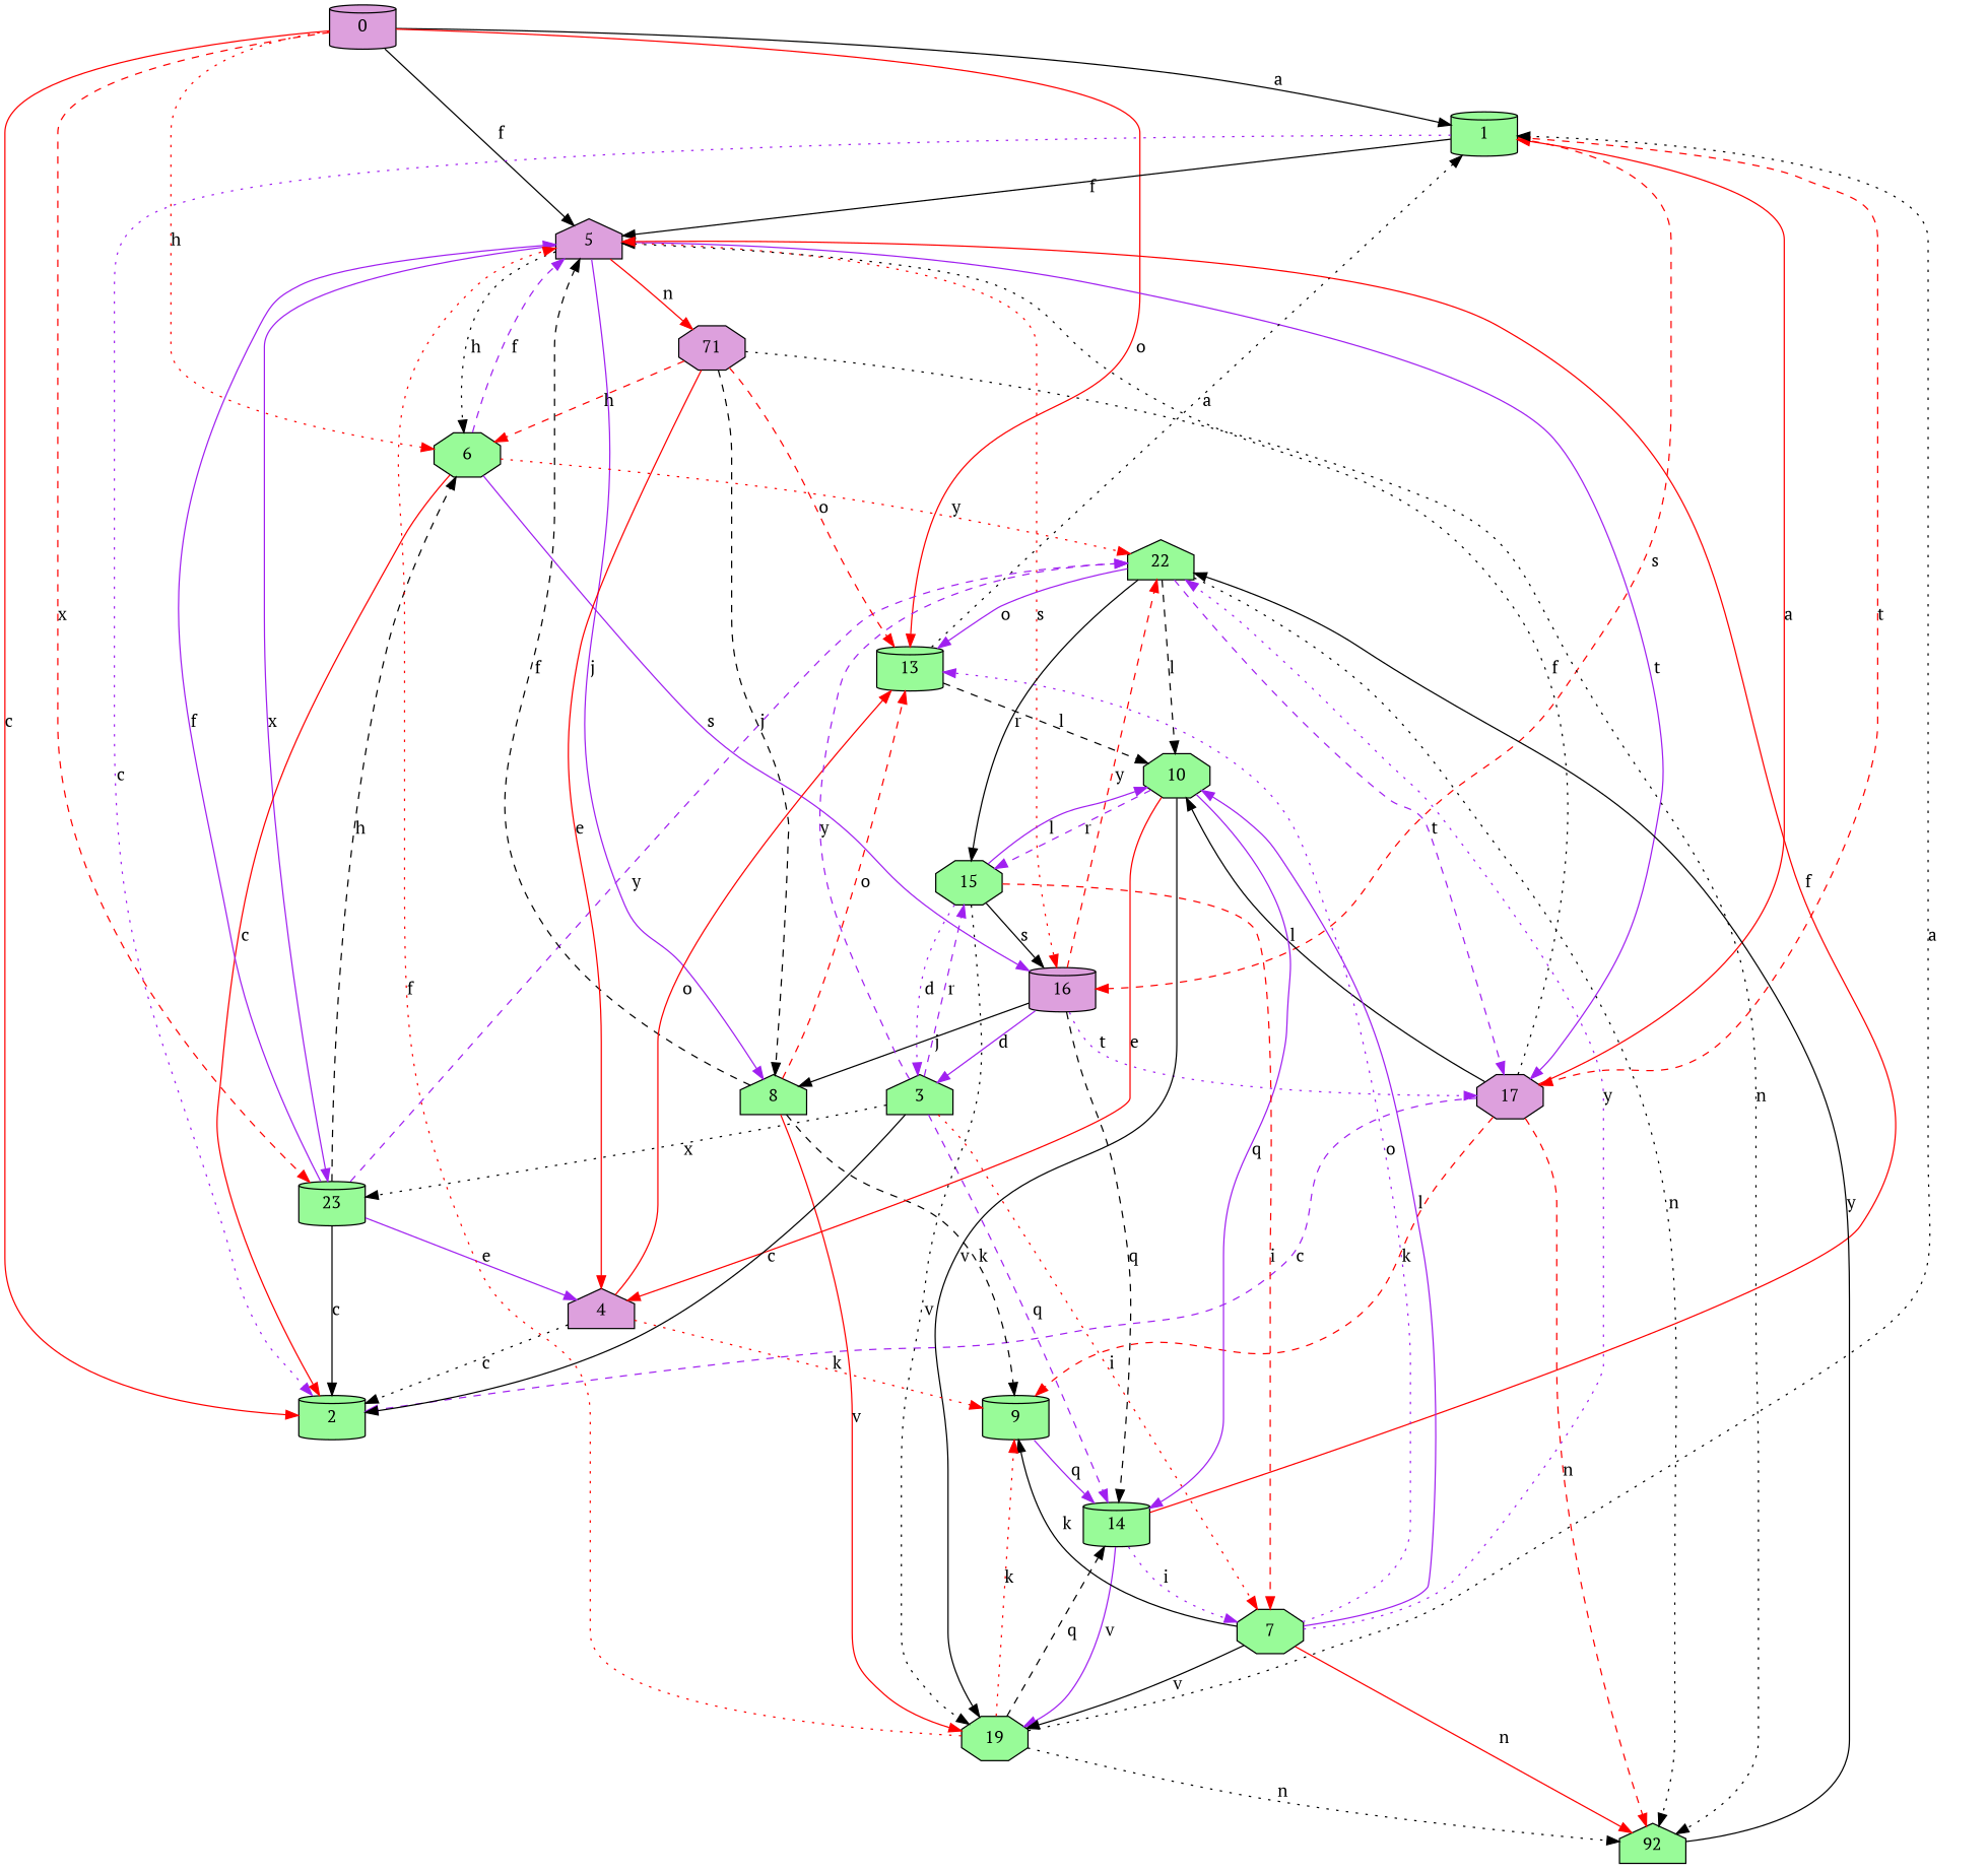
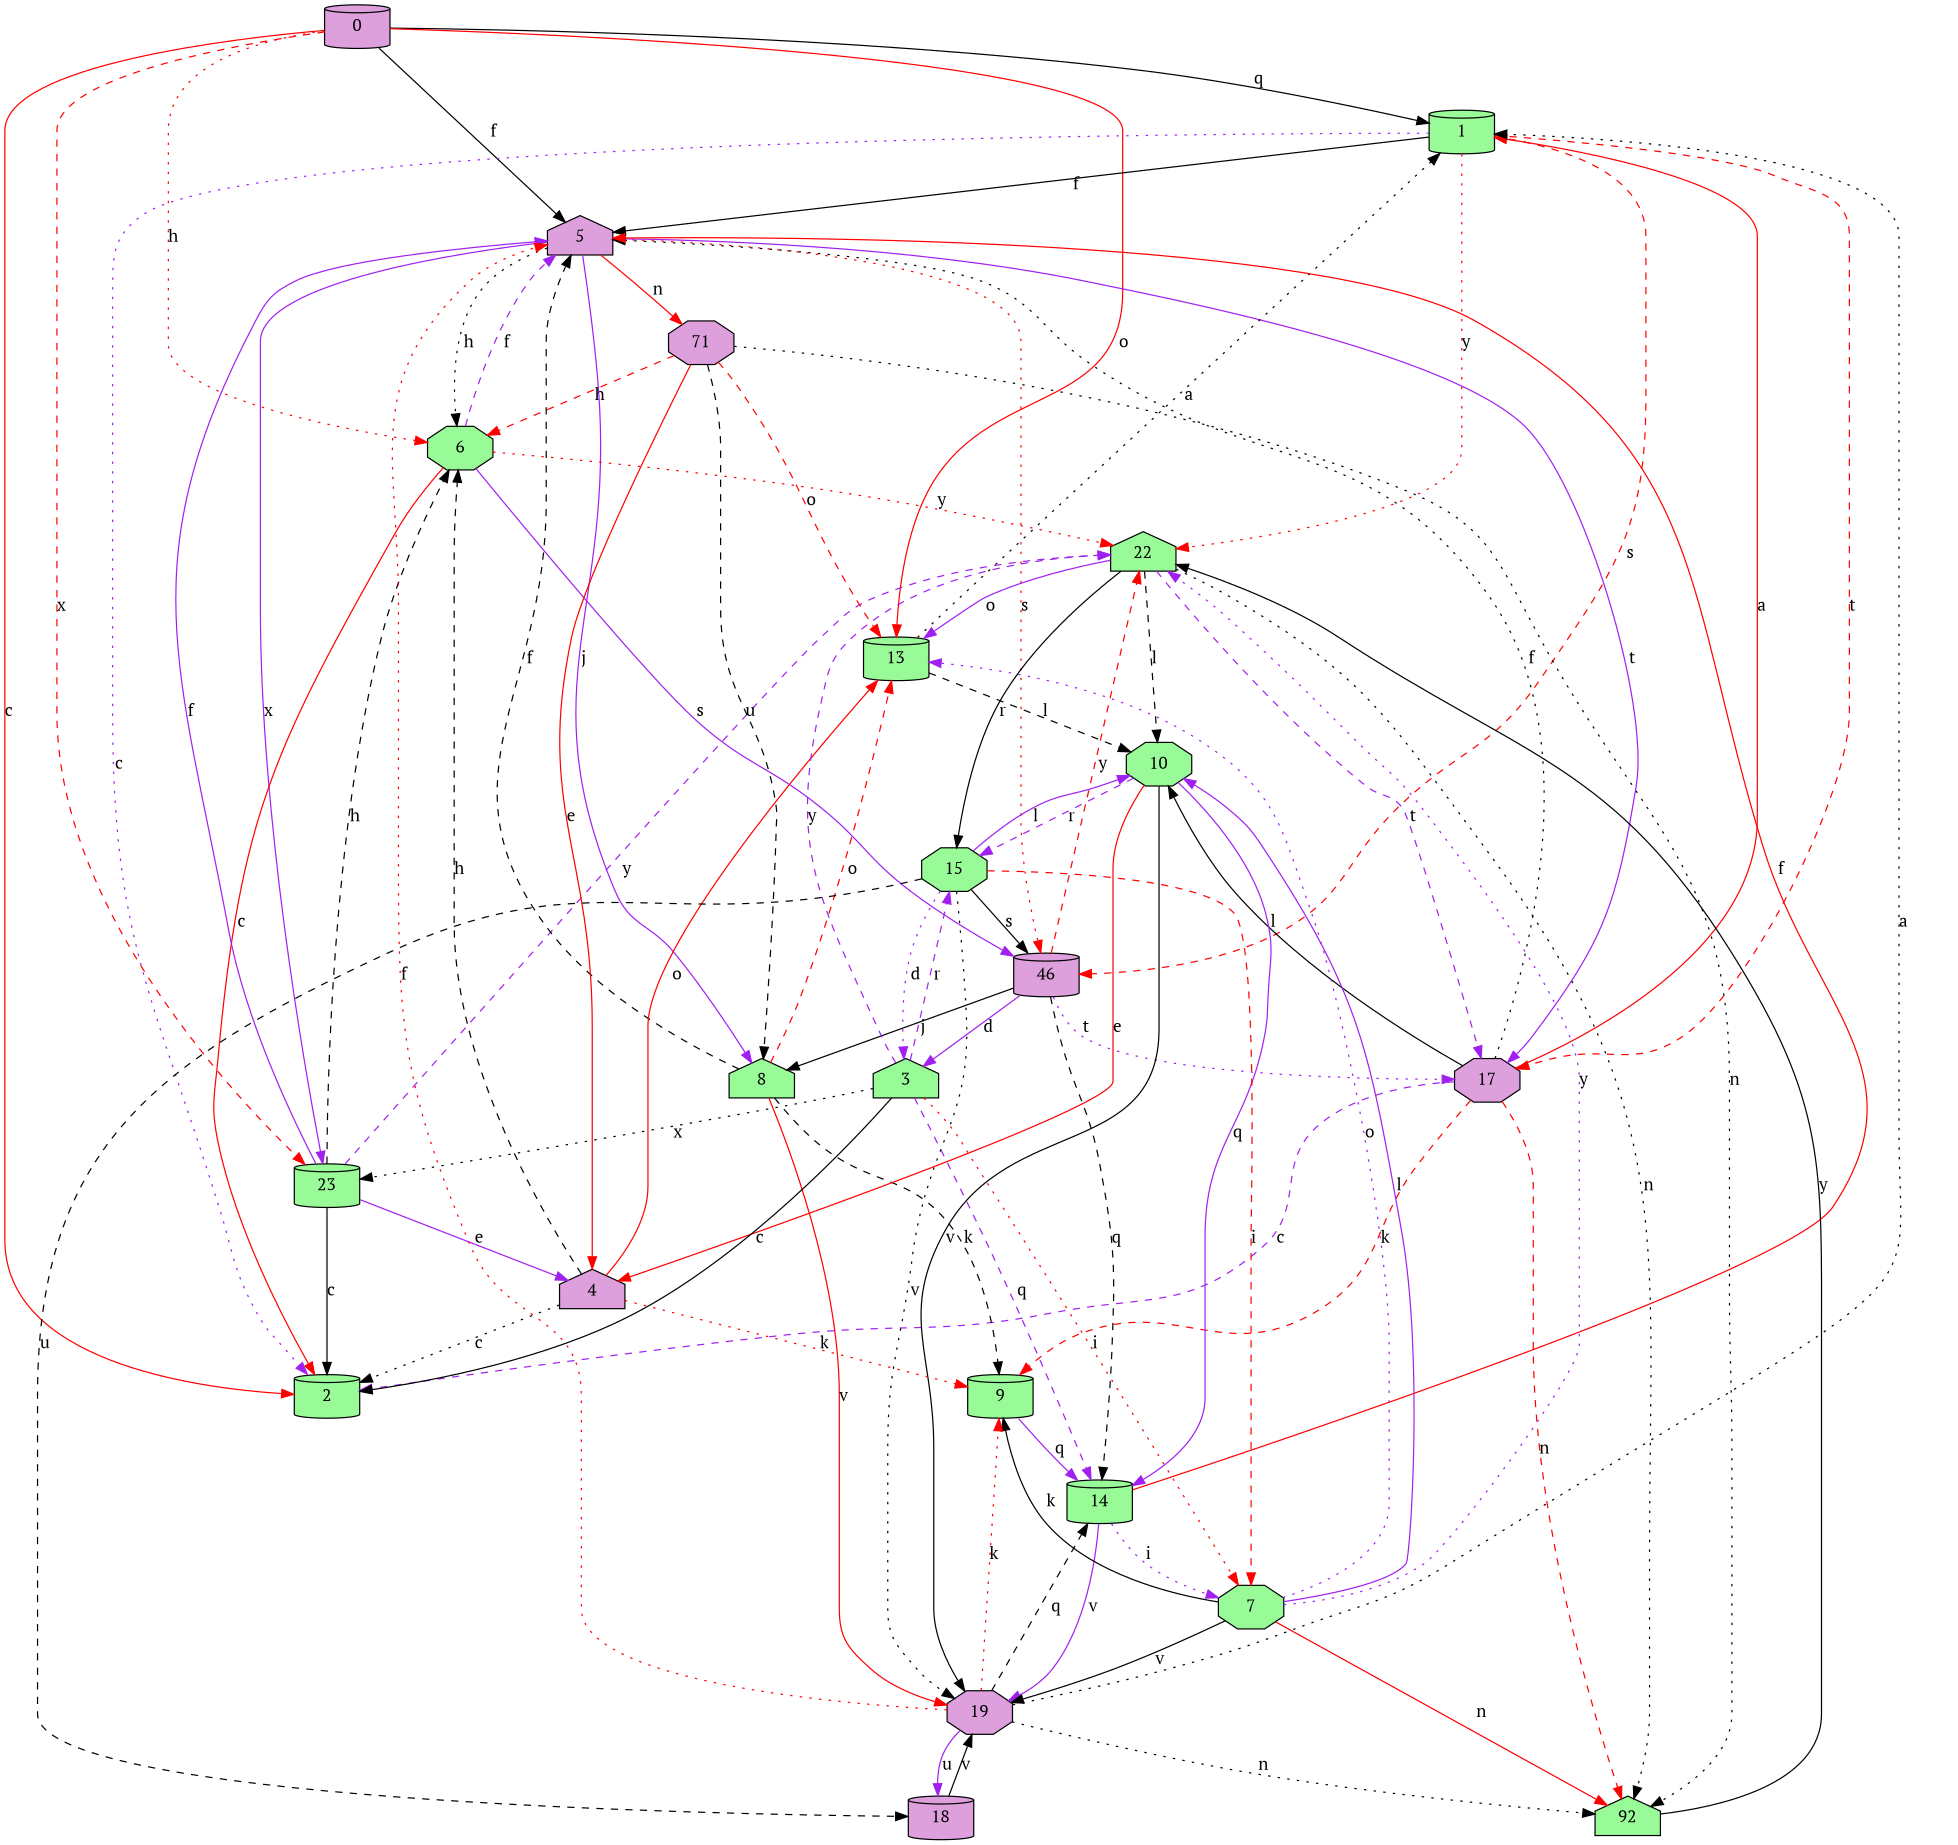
  strict digraph {
    fontname="PT Serif"
    node [fillcolor=palegreen fontname="PT Serif" shape=cylinder style=filled]
    edge [color=black fontname="PT Serif" style=solid]
    0 [fillcolor=plum]
    1
    5 [fillcolor=plum shape=house]
    6 [shape=octagon]
    13
    n6 [label=23]
    2
-   16 [fillcolor=plum]
+   16 [fillcolor=plum label=46]
    17 [fillcolor=plum shape=octagon]
    22 [shape=house]
    8 [shape=house]
    n12 [fillcolor=plum label=71 shape=octagon]
    10 [shape=octagon]
    4 [fillcolor=plum shape=house]
    3 [shape=house]
    14
    9
    n18 [label=92 shape=house]
    15 [shape=octagon]
    7 [shape=octagon]
-   19 [shape=octagon]
-   0 -> 1 [label=a]
+   19 [fillcolor=plum shape=octagon]
+   18 [fillcolor=plum]
+   0 -> 1 [label=q]
    0 -> 5 [label=f]
    0 -> 6 [color=red label=h style=dotted]
    0 -> 13 [color=red label=o]
    0 -> n6 [color=red label=x style=dashed]
    0 -> 2 [color=red label=c]
    1 -> 5 [label=f]
    1 -> 2 [color=purple label=c style=dotted]
    1 -> 16 [color=red label=s style=dashed]
    1 -> 17 [color=red label=t style=dashed]
+   1 -> 22 [color=red label=y style=dotted]
    5 -> 6 [label=h style=dotted]
    5 -> n6 [color=purple label=x]
    5 -> 16 [color=red label=s style=dotted]
    5 -> 17 [color=purple label=t]
    5 -> 8 [color=purple label=j]
    5 -> n12 [color=red label=n]
    6 -> 5 [color=purple label=f style=dashed]
    6 -> 2 [color=red label=c]
    6 -> 16 [color=purple label=s]
    6 -> 22 [color=red label=y style=dotted]
    13 -> 1 [label=a style=dotted]
    13 -> 10 [label=l style=dashed]
    n6 -> 5 [color=purple label=f]
    n6 -> 6 [label=h style=dashed]
    n6 -> 2 [label=c]
    n6 -> 22 [color=purple label=y style=dashed]
    n6 -> 4 [color=purple label=e]
    16 -> 17 [color=purple label=t style=dotted]
    16 -> 22 [color=red label=y style=dashed]
    16 -> 8 [label=j]
    16 -> 3 [color=purple label=d]
    16 -> 14 [label=q style=dashed]
    17 -> 1 [color=red label=a]
    17 -> 5 [label=f style=dotted]
    17 -> 2 [color=purple label=c style=dashed]
    17 -> 10 [label=l]
    17 -> 9 [color=red label=k style=dashed]
    17 -> n18 [color=red label=n style=dashed]
    22 -> 13 [color=purple label=o]
    22 -> 17 [color=purple label=t style=dashed]
    22 -> 10 [label=l style=dashed]
    22 -> n18 [label=n style=dotted]
    22 -> 15 [label=r]
    8 -> 5 [label=f style=dashed]
    8 -> 13 [color=red label=o style=dashed]
    8 -> 9 [label=k style=dashed]
    8 -> 19 [color=red label=v]
    n12 -> 6 [color=red label=h style=dashed]
    n12 -> 13 [color=red label=o style=dashed]
-   n12 -> 8 [label=j style=dashed]
+   n12 -> 8 [label=u style=dashed]
    n12 -> 4 [color=red label=e]
    n12 -> n18 [label=n style=dotted]
    10 -> 4 [color=red label=e]
    10 -> 14 [color=purple label=q]
    10 -> 15 [color=purple label=r style=dashed]
    10 -> 19 [label=v]
+   4 -> 6 [label=h style=dashed]
    4 -> 13 [color=red label=o]
    4 -> 2 [label=c style=dotted]
    4 -> 9 [color=red label=k style=dotted]
    3 -> n6 [label=x style=dotted]
    3 -> 2 [label=c]
    3 -> 22 [color=purple label=y style=dashed]
    3 -> 14 [color=purple label=q style=dashed]
    3 -> 15 [color=purple label=r style=dashed]
    3 -> 7 [color=red label=i style=dotted]
    14 -> 5 [color=red label=f]
    14 -> 7 [color=purple label=i style=dotted]
    14 -> 19 [color=purple label=v]
    9 -> 14 [color=purple label=q]
    n18 -> 22 [label=y]
    15 -> 16 [label=s]
    15 -> 10 [color=purple label=l]
    15 -> 3 [color=purple label=d style=dotted]
    15 -> 7 [color=red label=i style=dashed]
    15 -> 19 [label=v style=dotted]
+   15 -> 18 [label=u style=dashed]
    7 -> 13 [color=purple label=o style=dotted]
    7 -> 22 [color=purple label=y style=dotted]
    7 -> 10 [color=purple label=l]
    7 -> 9 [label=k]
    7 -> n18 [color=red label=n]
    7 -> 19 [label=v]
    19 -> 1 [label=a style=dotted]
    19 -> 5 [color=red label=f style=dotted]
    19 -> 14 [label=q style=dashed]
    19 -> 9 [color=red label=k style=dotted]
    19 -> n18 [label=n style=dotted]
+   19 -> 18 [color=purple label=u]
+   18 -> 19 [label=v]
  }
